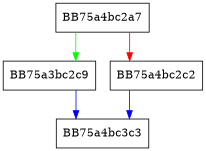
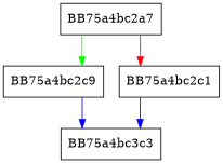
  digraph {
    splines=ortho
    node [shape=box]
    edge [color=blue]
    n1 [label=BB75a4bc2a7]
-   BB75a4bc2c9 [label=BB75a3bc2c9]
-   BB75a4bc2c1 [label=BB75a4bc2c2]
+   BB75a4bc2c9
+   BB75a4bc2c1
    n4 [label=BB75a4bc3c3]
    n1 -> BB75a4bc2c9 [color=green]
    n1 -> BB75a4bc2c1 [color=red]
    BB75a4bc2c9 -> n4
    BB75a4bc2c1 -> n4
  }
